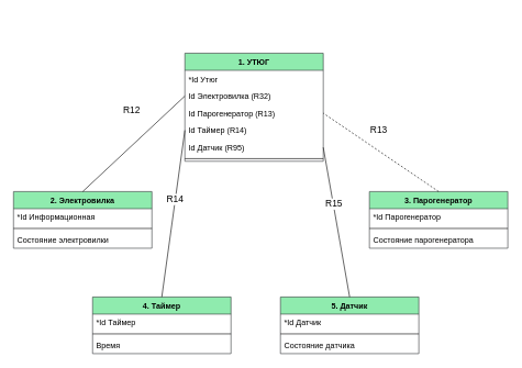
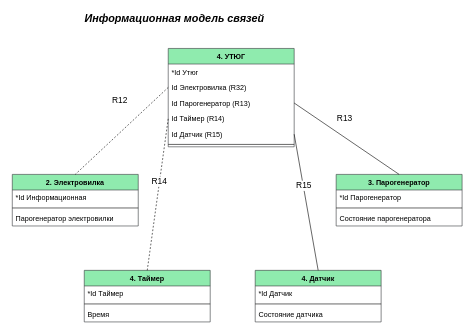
  <mxCell id="0" />
  <mxCell id="1" parent="0" />
- <mxCell id="2" value="1. УТЮГ" style="swimlane;fontStyle=1;align=center;verticalAlign=top;childLayout=stackLayout;horizontal=1;startSize=26;horizontalStack=0;resizeParent=1;resizeParentMax=0;resizeLast=0;collapsible=1;marginBottom=0;fillColor=#8FEBAE;strokeColor=#36393d;" parent="1" vertex="1"><mxGeometry x="280" y="80" width="210" height="164" as="geometry" /></mxCell>
+ <mxCell id="2" value="4. УТЮГ" style="swimlane;fontStyle=1;align=center;verticalAlign=top;childLayout=stackLayout;horizontal=1;startSize=26;horizontalStack=0;resizeParent=1;resizeParentMax=0;resizeLast=0;collapsible=1;marginBottom=0;fillColor=#8FEBAE;strokeColor=#36393d;" parent="1" vertex="1"><mxGeometry x="280" y="80" width="210" height="164" as="geometry" /></mxCell>
  <mxCell id="3" value="*Id Утюг&#10;" style="text;strokeColor=none;fillColor=none;align=left;verticalAlign=top;spacingLeft=4;spacingRight=4;overflow=hidden;rotatable=0;points=[[0,0.5],[1,0.5]];portConstraint=eastwest;" parent="2" vertex="1"><mxGeometry y="26" width="210" height="26" as="geometry" /></mxCell>
  <mxCell id="4" value="Id Электровилка (R32)" style="text;strokeColor=none;fillColor=none;align=left;verticalAlign=top;spacingLeft=4;spacingRight=4;overflow=hidden;rotatable=0;points=[[0,0.5],[1,0.5]];portConstraint=eastwest;startSize=26;" parent="2" vertex="1"><mxGeometry y="52" width="210" height="26" as="geometry" /></mxCell>
  <mxCell id="5" value="Id Парогенератор (R13)" style="text;strokeColor=none;fillColor=none;align=left;verticalAlign=top;spacingLeft=4;spacingRight=4;overflow=hidden;rotatable=0;points=[[0,0.5],[1,0.5]];portConstraint=eastwest;startSize=26;" parent="2" vertex="1"><mxGeometry y="78" width="210" height="26" as="geometry" /></mxCell>
  <mxCell id="6" value="Id Таймер (R14)" style="text;strokeColor=none;fillColor=none;align=left;verticalAlign=top;spacingLeft=4;spacingRight=4;overflow=hidden;rotatable=0;points=[[0,0.5],[1,0.5]];portConstraint=eastwest;startSize=26;" parent="2" vertex="1"><mxGeometry y="104" width="210" height="26" as="geometry" /></mxCell>
- <mxCell id="7" value="Id Датчик (R95)" style="text;strokeColor=none;fillColor=none;align=left;verticalAlign=top;spacingLeft=4;spacingRight=4;overflow=hidden;rotatable=0;points=[[0,0.5],[1,0.5]];portConstraint=eastwest;" parent="2" vertex="1"><mxGeometry y="130" width="210" height="26" as="geometry" /></mxCell>
+ <mxCell id="7" value="Id Датчик (R15)" style="text;strokeColor=none;fillColor=none;align=left;verticalAlign=top;spacingLeft=4;spacingRight=4;overflow=hidden;rotatable=0;points=[[0,0.5],[1,0.5]];portConstraint=eastwest;" parent="2" vertex="1"><mxGeometry y="130" width="210" height="26" as="geometry" /></mxCell>
  <mxCell id="8" value="" style="line;strokeWidth=1;fillColor=none;align=left;verticalAlign=middle;spacingTop=-1;spacingLeft=3;spacingRight=3;rotatable=0;labelPosition=right;points=[];portConstraint=eastwest;" parent="2" vertex="1"><mxGeometry y="156" width="210" height="8" as="geometry" /></mxCell>
  <mxCell id="9" value="2. Электровилка" style="swimlane;fontStyle=1;align=center;verticalAlign=top;childLayout=stackLayout;horizontal=1;startSize=26;horizontalStack=0;resizeParent=1;resizeParentMax=0;resizeLast=0;collapsible=1;marginBottom=0;fillColor=#8FEBAE;strokeColor=#36393d;" parent="1" vertex="1"><mxGeometry x="20" y="290" width="210" height="86" as="geometry" /></mxCell>
  <mxCell id="10" value="*Id Информационная " style="text;strokeColor=none;fillColor=none;align=left;verticalAlign=top;spacingLeft=4;spacingRight=4;overflow=hidden;rotatable=0;points=[[0,0.5],[1,0.5]];portConstraint=eastwest;" parent="9" vertex="1"><mxGeometry y="26" width="210" height="26" as="geometry" /></mxCell>
  <mxCell id="11" value="" style="line;strokeWidth=1;fillColor=none;align=left;verticalAlign=middle;spacingTop=-1;spacingLeft=3;spacingRight=3;rotatable=0;labelPosition=right;points=[];portConstraint=eastwest;" parent="9" vertex="1"><mxGeometry y="52" width="210" height="8" as="geometry" /></mxCell>
- <mxCell id="12" value="Состояние электровилки" style="text;strokeColor=none;fillColor=none;align=left;verticalAlign=top;spacingLeft=4;spacingRight=4;overflow=hidden;rotatable=0;points=[[0,0.5],[1,0.5]];portConstraint=eastwest;startSize=26;" parent="9" vertex="1"><mxGeometry y="60" width="210" height="26" as="geometry" /></mxCell>
+ <mxCell id="12" value="Парогенератор электровилки" style="text;strokeColor=none;fillColor=none;align=left;verticalAlign=top;spacingLeft=4;spacingRight=4;overflow=hidden;rotatable=0;points=[[0,0.5],[1,0.5]];portConstraint=eastwest;startSize=26;" parent="9" vertex="1"><mxGeometry y="60" width="210" height="26" as="geometry" /></mxCell>
  <mxCell id="13" value="4. Таймер" style="swimlane;fontStyle=1;align=center;verticalAlign=top;childLayout=stackLayout;horizontal=1;startSize=26;horizontalStack=0;resizeParent=1;resizeParentMax=0;resizeLast=0;collapsible=1;marginBottom=0;fillColor=#8FEBAE;strokeColor=#36393d;" parent="1" vertex="1"><mxGeometry x="140" y="450" width="210" height="86" as="geometry" /></mxCell>
  <mxCell id="14" value="*Id Таймер" style="text;strokeColor=none;fillColor=none;align=left;verticalAlign=top;spacingLeft=4;spacingRight=4;overflow=hidden;rotatable=0;points=[[0,0.5],[1,0.5]];portConstraint=eastwest;" parent="13" vertex="1"><mxGeometry y="26" width="210" height="26" as="geometry" /></mxCell>
  <mxCell id="15" value="" style="line;strokeWidth=1;fillColor=none;align=left;verticalAlign=middle;spacingTop=-1;spacingLeft=3;spacingRight=3;rotatable=0;labelPosition=right;points=[];portConstraint=eastwest;" parent="13" vertex="1"><mxGeometry y="52" width="210" height="8" as="geometry" /></mxCell>
  <mxCell id="16" value="Время" style="text;strokeColor=none;fillColor=none;align=left;verticalAlign=top;spacingLeft=4;spacingRight=4;overflow=hidden;rotatable=0;points=[[0,0.5],[1,0.5]];portConstraint=eastwest;startSize=26;" parent="13" vertex="1"><mxGeometry y="60" width="210" height="26" as="geometry" /></mxCell>
  <mxCell id="17" value="3. Парогенератор" style="swimlane;fontStyle=1;align=center;verticalAlign=top;childLayout=stackLayout;horizontal=1;startSize=26;horizontalStack=0;resizeParent=1;resizeParentMax=0;resizeLast=0;collapsible=1;marginBottom=0;fillColor=#8FEBAE;strokeColor=#36393d;" parent="1" vertex="1"><mxGeometry x="560" y="290" width="210" height="86" as="geometry" /></mxCell>
  <mxCell id="18" value="*Id Парогенератор" style="text;strokeColor=none;fillColor=none;align=left;verticalAlign=top;spacingLeft=4;spacingRight=4;overflow=hidden;rotatable=0;points=[[0,0.5],[1,0.5]];portConstraint=eastwest;" parent="17" vertex="1"><mxGeometry y="26" width="210" height="26" as="geometry" /></mxCell>
  <mxCell id="19" value="" style="line;strokeWidth=1;fillColor=none;align=left;verticalAlign=middle;spacingTop=-1;spacingLeft=3;spacingRight=3;rotatable=0;labelPosition=right;points=[];portConstraint=eastwest;" parent="17" vertex="1"><mxGeometry y="52" width="210" height="8" as="geometry" /></mxCell>
  <mxCell id="20" value="Состояние парогенератора" style="text;strokeColor=none;fillColor=none;align=left;verticalAlign=top;spacingLeft=4;spacingRight=4;overflow=hidden;rotatable=0;points=[[0,0.5],[1,0.5]];portConstraint=eastwest;startSize=26;" parent="17" vertex="1"><mxGeometry y="60" width="210" height="26" as="geometry" /></mxCell>
- <mxCell id="21" value="5. Датчик" style="swimlane;fontStyle=1;align=center;verticalAlign=top;childLayout=stackLayout;horizontal=1;startSize=26;horizontalStack=0;resizeParent=1;resizeParentMax=0;resizeLast=0;collapsible=1;marginBottom=0;fillColor=#8FEBAE;strokeColor=#36393d;" parent="1" vertex="1"><mxGeometry x="425" y="450" width="210" height="86" as="geometry" /></mxCell>
+ <mxCell id="21" value="4. Датчик" style="swimlane;fontStyle=1;align=center;verticalAlign=top;childLayout=stackLayout;horizontal=1;startSize=26;horizontalStack=0;resizeParent=1;resizeParentMax=0;resizeLast=0;collapsible=1;marginBottom=0;fillColor=#8FEBAE;strokeColor=#36393d;" parent="1" vertex="1"><mxGeometry x="425" y="450" width="210" height="86" as="geometry" /></mxCell>
  <mxCell id="22" value="*Id Датчик" style="text;strokeColor=none;fillColor=none;align=left;verticalAlign=top;spacingLeft=4;spacingRight=4;overflow=hidden;rotatable=0;points=[[0,0.5],[1,0.5]];portConstraint=eastwest;" parent="21" vertex="1"><mxGeometry y="26" width="210" height="26" as="geometry" /></mxCell>
  <mxCell id="23" value="" style="line;strokeWidth=1;fillColor=none;align=left;verticalAlign=middle;spacingTop=-1;spacingLeft=3;spacingRight=3;rotatable=0;labelPosition=right;points=[];portConstraint=eastwest;" parent="21" vertex="1"><mxGeometry y="52" width="210" height="8" as="geometry" /></mxCell>
  <mxCell id="24" value="Состояние датчика" style="text;strokeColor=none;fillColor=none;align=left;verticalAlign=top;spacingLeft=4;spacingRight=4;overflow=hidden;rotatable=0;points=[[0,0.5],[1,0.5]];portConstraint=eastwest;startSize=26;" parent="21" vertex="1"><mxGeometry y="60" width="210" height="26" as="geometry" /></mxCell>
- <mxCell id="25" value="" style="endArrow=none;html=1;exitX=0;exitY=0.5;exitDx=0;exitDy=0;entryX=0.5;entryY=0;entryDx=0;entryDy=0;" parent="1" source="4" target="9" edge="1"><mxGeometry width="50" height="50" relative="1" as="geometry"><mxPoint x="370" y="480" as="sourcePoint" /><mxPoint x="420" y="430" as="targetPoint" /></mxGeometry></mxCell>
+ <mxCell id="25" value="" style="endArrow=none;html=1;exitX=0;exitY=0.5;exitDx=0;exitDy=0;entryX=0.5;entryY=0;entryDx=0;entryDy=0;dashed=1;" parent="1" source="4" target="9" edge="1"><mxGeometry width="50" height="50" relative="1" as="geometry"><mxPoint x="370" y="480" as="sourcePoint" /><mxPoint x="420" y="430" as="targetPoint" /></mxGeometry></mxCell>
  <mxCell id="26" value="&lt;font style=&quot;font-size: 14px&quot;&gt;R12&lt;/font&gt;" style="edgeLabel;html=1;align=center;verticalAlign=middle;resizable=0;points=[];" parent="25" vertex="1" connectable="0"><mxGeometry x="-0.298" y="2" relative="1" as="geometry"><mxPoint x="-29" y="-31" as="offset" /></mxGeometry></mxCell>
- <mxCell id="27" value="" style="endArrow=none;html=1;entryX=1;entryY=0.5;entryDx=0;entryDy=0;exitX=0.5;exitY=0;exitDx=0;exitDy=0;dashed=1;" parent="1" source="17" target="5" edge="1"><mxGeometry width="50" height="50" relative="1" as="geometry"><mxPoint x="370" y="480" as="sourcePoint" /><mxPoint x="420" y="430" as="targetPoint" /></mxGeometry></mxCell>
+ <mxCell id="27" value="" style="endArrow=none;html=1;entryX=1;entryY=0.5;entryDx=0;entryDy=0;exitX=0.5;exitY=0;exitDx=0;exitDy=0;" parent="1" source="17" target="5" edge="1"><mxGeometry width="50" height="50" relative="1" as="geometry"><mxPoint x="370" y="480" as="sourcePoint" /><mxPoint x="420" y="430" as="targetPoint" /></mxGeometry></mxCell>
  <mxCell id="28" value="&lt;font style=&quot;font-size: 14px&quot;&gt;R13&lt;/font&gt;" style="edgeLabel;html=1;align=center;verticalAlign=middle;resizable=0;points=[];" parent="27" vertex="1" connectable="0"><mxGeometry x="0.219" y="3" relative="1" as="geometry"><mxPoint x="17" y="-24" as="offset" /></mxGeometry></mxCell>
- <mxCell id="29" value="" style="endArrow=none;html=1;entryX=0;entryY=0.5;entryDx=0;entryDy=0;exitX=0.5;exitY=0;exitDx=0;exitDy=0;" parent="1" source="13" target="6" edge="1"><mxGeometry width="50" height="50" relative="1" as="geometry"><mxPoint x="370" y="480" as="sourcePoint" /><mxPoint x="420" y="430" as="targetPoint" /></mxGeometry></mxCell>
+ <mxCell id="29" value="" style="endArrow=none;html=1;entryX=0;entryY=0.5;entryDx=0;entryDy=0;exitX=0.5;exitY=0;exitDx=0;exitDy=0;dashed=1;" parent="1" source="13" target="6" edge="1"><mxGeometry width="50" height="50" relative="1" as="geometry"><mxPoint x="370" y="480" as="sourcePoint" /><mxPoint x="420" y="430" as="targetPoint" /></mxGeometry></mxCell>
  <mxCell id="30" value="&lt;font style=&quot;font-size: 14px&quot;&gt;R14&lt;/font&gt;" style="edgeLabel;html=1;align=center;verticalAlign=middle;resizable=0;points=[];" parent="29" vertex="1" connectable="0"><mxGeometry x="0.175" y="1" relative="1" as="geometry"><mxPoint as="offset" /></mxGeometry></mxCell>
  <mxCell id="31" value="" style="endArrow=none;html=1;entryX=1;entryY=0.5;entryDx=0;entryDy=0;exitX=0.5;exitY=0;exitDx=0;exitDy=0;" parent="1" source="21" target="7" edge="1"><mxGeometry width="50" height="50" relative="1" as="geometry"><mxPoint x="370" y="480" as="sourcePoint" /><mxPoint x="420" y="430" as="targetPoint" /></mxGeometry></mxCell>
  <mxCell id="32" value="&lt;font style=&quot;font-size: 14px&quot;&gt;R15&lt;/font&gt;" style="edgeLabel;html=1;align=center;verticalAlign=middle;resizable=0;points=[];" parent="31" vertex="1" connectable="0"><mxGeometry x="0.248" y="-1" relative="1" as="geometry"><mxPoint as="offset" /></mxGeometry></mxCell>
+ <mxCell id="33" value="&lt;font style=&quot;font-size: 18px&quot;&gt;&lt;b&gt;&lt;i&gt;Информационная модель связей&lt;/i&gt;&lt;/b&gt;&lt;/font&gt;" style="text;html=1;align=center;verticalAlign=middle;resizable=0;points=[];autosize=1;strokeColor=none;" parent="1" vertex="1"><mxGeometry x="130" y="20" width="320" height="20" as="geometry" /></mxCell>
